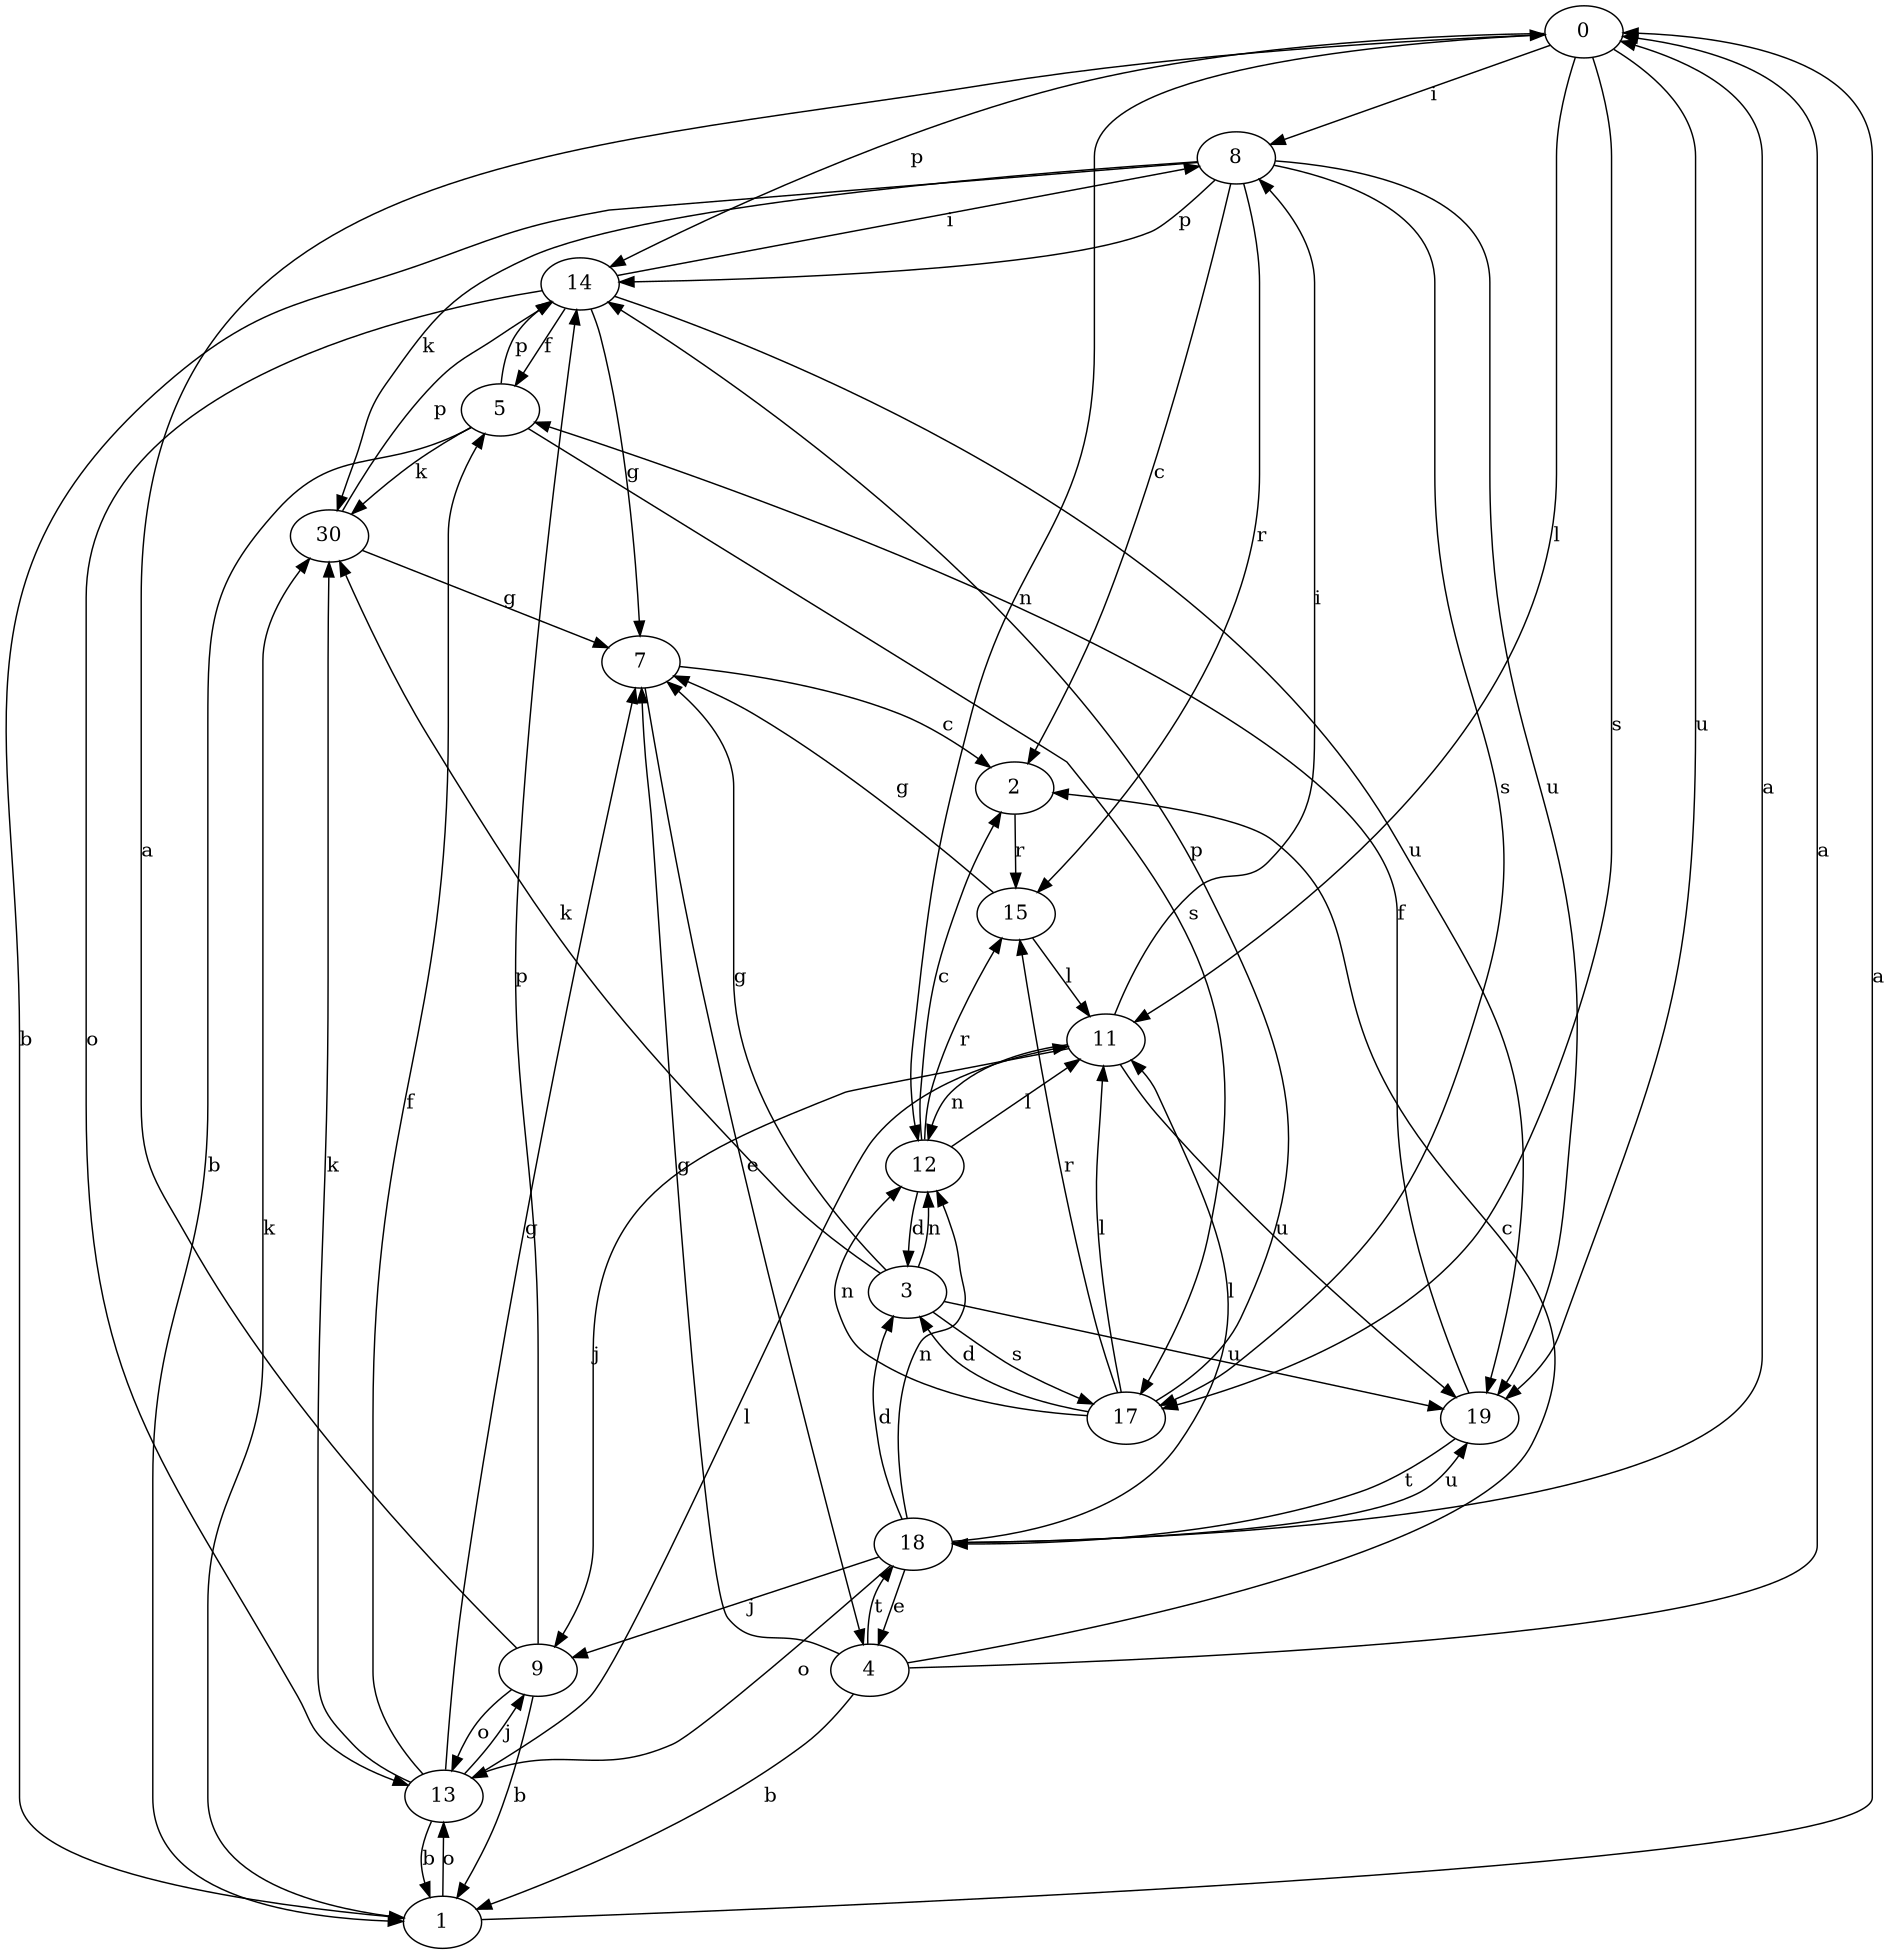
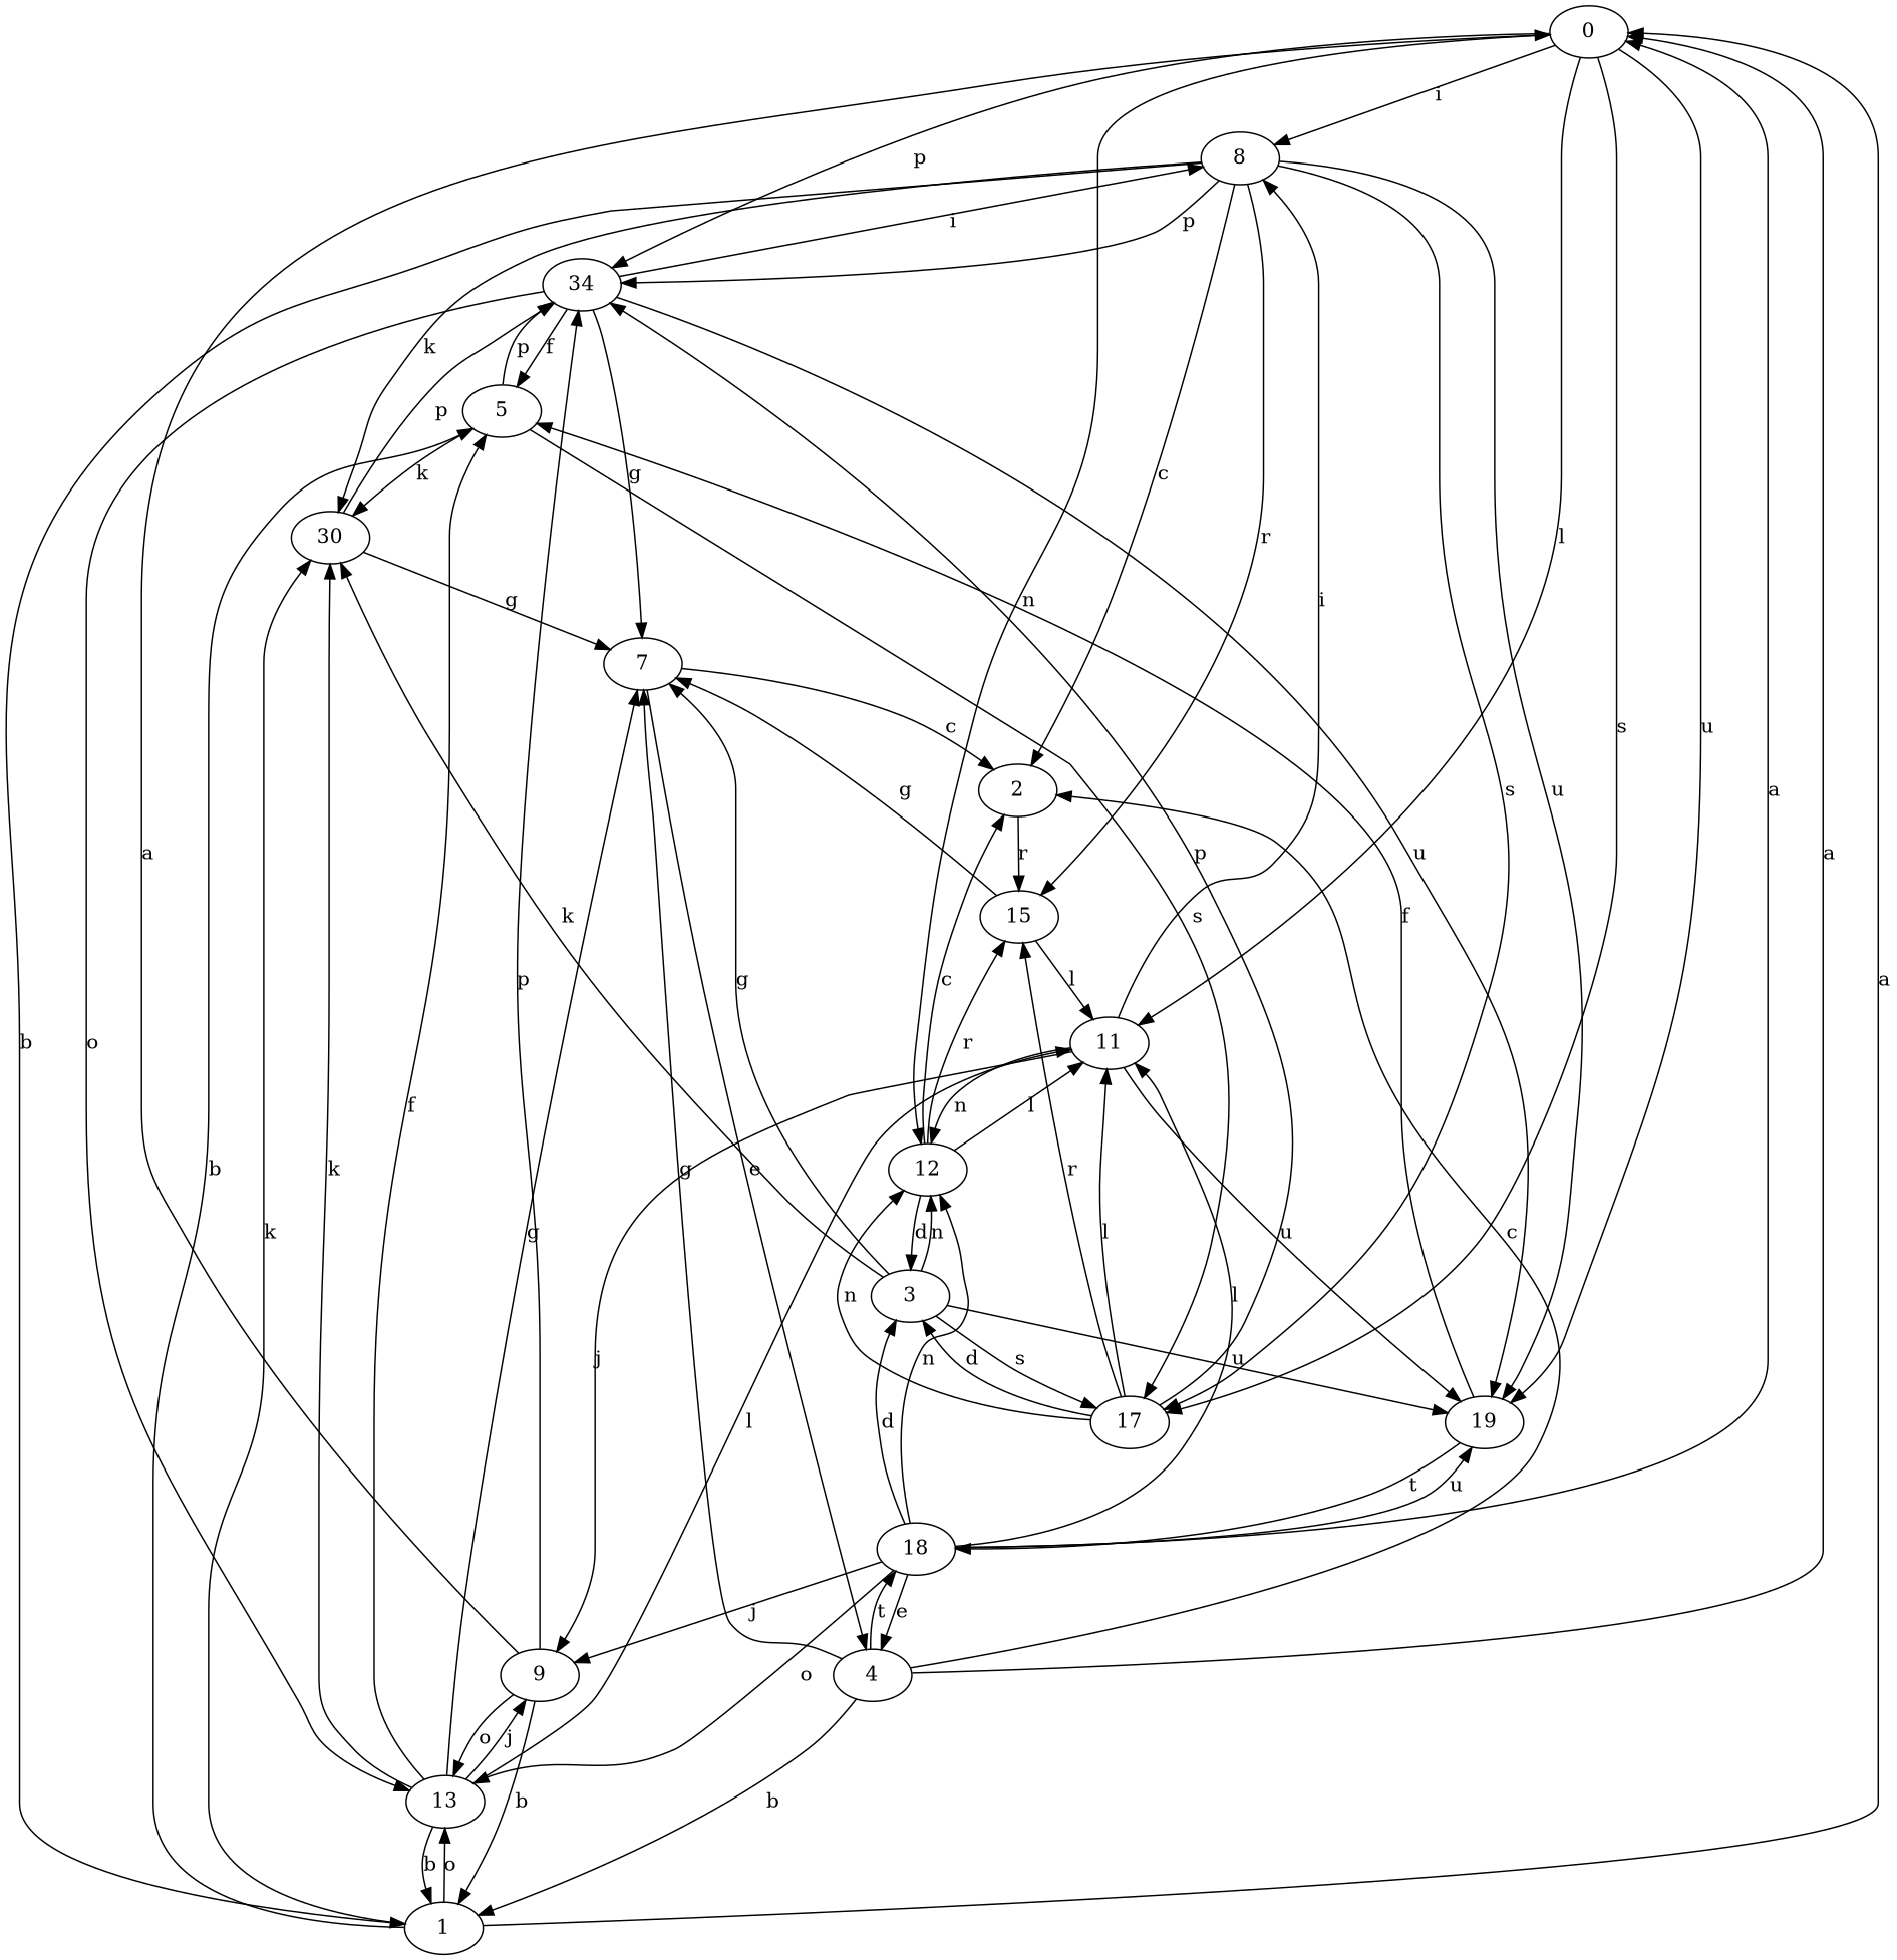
  strict digraph {
    0
    8
    11
    12
-   14
+   14 [label=34]
    17
    19
    1
    n9 [label=30]
    2
    15
    9
    3
    13
    7
    5
    18
    4
    0 -> 8 [label=i]
    0 -> 11 [label=l]
    0 -> 12 [label=n]
    0 -> 14 [label=p]
    0 -> 17 [label=s]
    0 -> 19 [label=u]
    8 -> 14 [label=p]
    8 -> 17 [label=s]
    8 -> 19 [label=u]
    8 -> 1 [label=b]
    8 -> n9 [label=k]
    8 -> 2 [label=c]
    8 -> 15 [label=r]
    11 -> 8 [label=i]
    11 -> 12 [label=n]
    11 -> 19 [label=u]
    11 -> 9 [label=j]
    12 -> 11 [label=l]
    12 -> 2 [label=c]
    12 -> 15 [label=r]
    12 -> 3 [label=d]
    14 -> 8 [label=i]
    14 -> 19 [label=u]
    14 -> 13 [label=o]
    14 -> 7 [label=g]
    14 -> 5 [label=f]
    17 -> 11 [label=l]
    17 -> 12 [label=n]
    17 -> 14 [label=p]
    17 -> 15 [label=r]
    17 -> 3 [label=d]
    19 -> 5 [label=f]
    19 -> 18 [label=t]
    1 -> 0 [label=a]
    1 -> n9 [label=k]
    1 -> 13 [label=o]
    n9 -> 14 [label=p]
    n9 -> 7 [label=g]
    2 -> 15 [label=r]
    15 -> 11 [label=l]
    15 -> 7 [label=g]
    9 -> 0 [label=a]
    9 -> 14 [label=p]
    9 -> 1 [label=b]
    9 -> 13 [label=o]
    3 -> 12 [label=n]
    3 -> 17 [label=s]
    3 -> 19 [label=u]
    3 -> n9 [label=k]
    3 -> 7 [label=g]
    13 -> 11 [label=l]
    13 -> 1 [label=b]
    13 -> n9 [label=k]
    13 -> 9 [label=j]
    13 -> 7 [label=g]
    13 -> 5 [label=f]
    7 -> 2 [label=c]
    7 -> 4 [label=e]
    5 -> 14 [label=p]
    5 -> 17 [label=s]
-   5 -> 1 [label=b]
+   1 -> 5 [label=b]
    5 -> n9 [label=k]
    18 -> 0 [label=a]
    18 -> 11 [label=l]
    18 -> 12 [label=n]
    18 -> 19 [label=u]
    18 -> 9 [label=j]
    18 -> 3 [label=d]
    18 -> 13 [label=o]
    18 -> 4 [label=e]
    4 -> 0 [label=a]
    4 -> 1 [label=b]
    4 -> 2 [label=c]
    4 -> 7 [label=g]
    4 -> 18 [label=t]
  }
